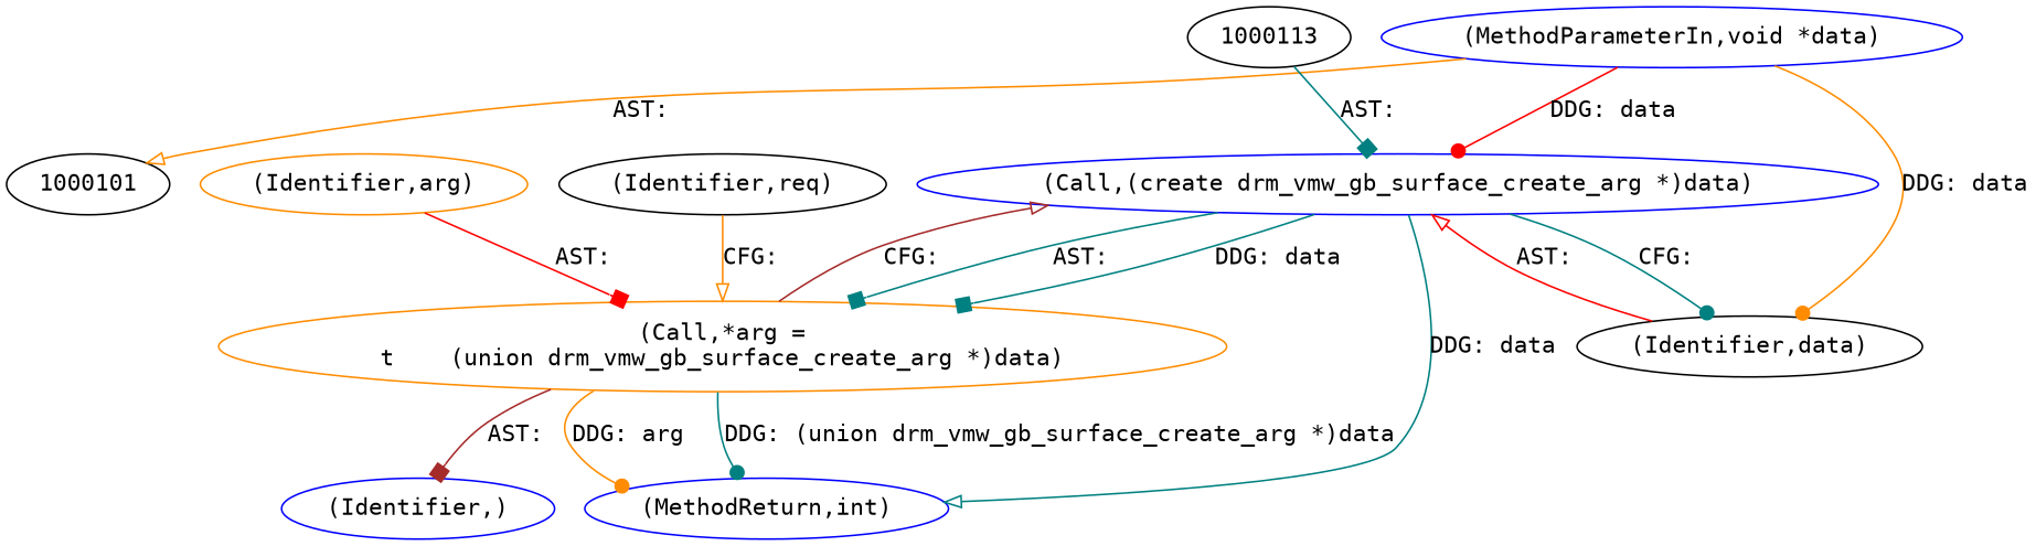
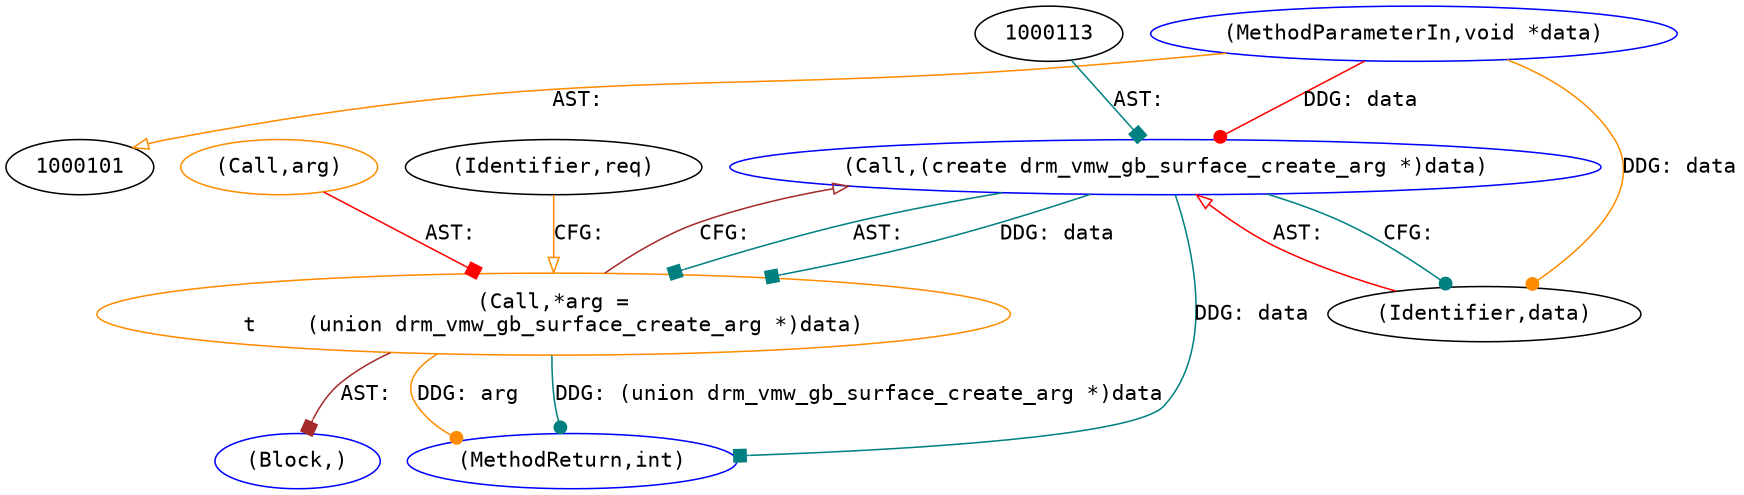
  digraph {
    fontname="DejaVu Sans Mono"
    node [color=blue fontname="DejaVu Sans Mono"]
    edge [arrowhead=box color=teal fontname="DejaVu Sans Mono"]
    n1 [label="(Call,(create drm_vmw_gb_surface_create_arg *)data)"]
    n2 [color=darkorange label="(Call,*arg =\n\t    (union drm_vmw_gb_surface_create_arg *)data)"]
    n3 [label="(MethodReturn,int)"]
    n4 [color=black label="(Identifier,data)"]
-   n5 [label="(Identifier,)"]
+   n5 [label="(Block,)"]
    n6 [label="(MethodParameterIn,void *data)"]
    1000101 [color=black]
    n8 [color=black label="(Identifier,req)"]
-   n9 [color=darkorange label="(Identifier,arg)"]
+   n9 [color=darkorange label="(Call,arg)"]
    n10 [color=black label=1000113]
    n1 -> n2 [label="AST: "]
    n1 -> n2 [label="DDG: data"]
-   n1 -> n3 [arrowhead=onormal label="DDG: data"]
+   n1 -> n3 [label="DDG: data"]
    n1 -> n4 [arrowhead=dot label="CFG: "]
    n2 -> n1 [arrowhead=onormal color=brown label="CFG: "]
    n2 -> n3 [arrowhead=dot color=darkorange label="DDG: arg"]
    n2 -> n3 [arrowhead=dot label="DDG: (union drm_vmw_gb_surface_create_arg *)data"]
    n2 -> n5 [color=brown label="AST: "]
    n4 -> n1 [arrowhead=onormal color=red label="AST: "]
    n6 -> n1 [arrowhead=dot color=red label="DDG: data"]
    n6 -> n4 [arrowhead=dot color=darkorange label="DDG: data"]
    n6 -> 1000101 [arrowhead=onormal color=darkorange label="AST: "]
    n8 -> n2 [arrowhead=onormal color=darkorange label="CFG: "]
    n9 -> n2 [color=red label="AST: "]
    n10 -> n1 [label="AST: "]
  }
